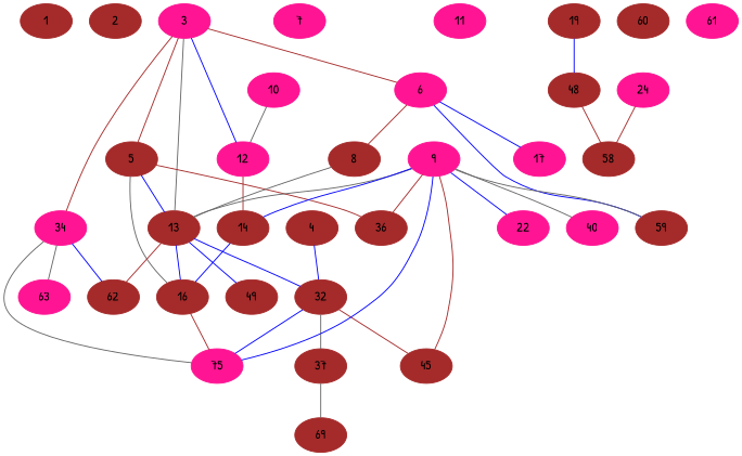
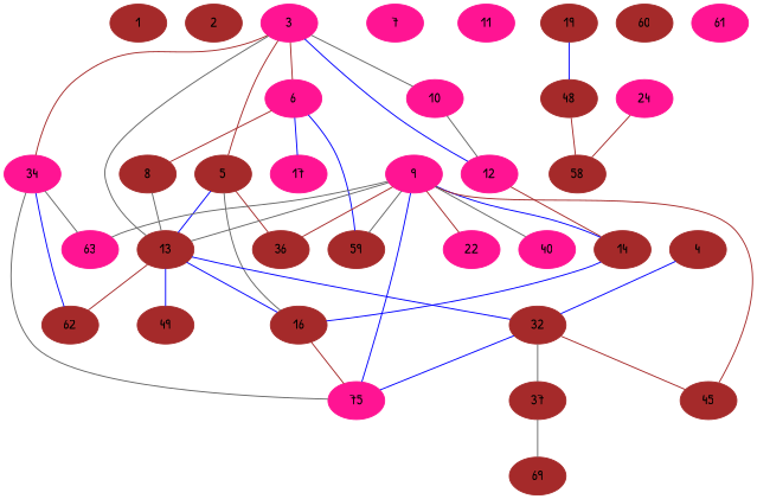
  graph {
    fontname="Patrick Hand"
    node [color=brown fontname="Patrick Hand" style=filled]
    edge [color=brown fontname="Patrick Hand"]
    1
    2
    3 [color=deeppink super="+25+28+74"]
    5 [super="+30+52+57"]
    6 [color=deeppink super="+26+71"]
    10 [color=deeppink super="+29+65"]
    12 [color=deeppink super="+31+44+47"]
    13 [super="+35+56+73+76"]
    34 [color=deeppink super="+39+41"]
    16 [super="+54"]
    36
    8 [super="+55"]
    17 [color=deeppink]
    59
    14 [super="+23"]
    32 [super="+33+68"]
    49
    62
    63 [color=deeppink]
    75 [color=deeppink]
    4 [super="+20+66"]
    45 [super="+46"]
    37 [super="+38"]
    7 [color=deeppink]
    9 [color=deeppink super="+15+21+42+53"]
    22 [color=deeppink super="+64"]
    40 [color=deeppink]
    11 [color=deeppink]
    19 [super="+27"]
    48 [super="+50+67"]
    58
    24 [color=deeppink super="+72"]
    69
    60
    61 [color=deeppink]
    3 -- 5
    3 -- 6
+   3 -- 10 [color=gray40]
    3 -- 12 [color=blue]
    3 -- 13 [color=gray40]
    3 -- 34
    5 -- 13 [color=blue]
    5 -- 16 [color=gray40]
    5 -- 36
    6 -- 8
    6 -- 17 [color=blue]
    6 -- 59 [color=blue]
    10 -- 12 [color=gray40]
    12 -- 14
    13 -- 16 [color=blue]
    13 -- 32 [color=blue]
    13 -- 49 [color=blue]
    13 -- 62
    34 -- 62 [color=blue]
    34 -- 63 [color=gray40]
    34 -- 75 [color=gray40]
    16 -- 75
    8 -- 13 [color=gray40]
    14 -- 16 [color=blue]
    32 -- 75 [color=blue]
    32 -- 45
    32 -- 37 [color=gray40]
    4 -- 32 [color=blue]
    37 -- 69 [color=gray40]
    9 -- 13 [color=gray40]
    9 -- 36
    9 -- 59 [color=gray40]
    9 -- 14 [color=blue]
+   9 -- 63 [color=gray40]
    9 -- 75 [color=blue]
    9 -- 45
-   9 -- 22 [color=blue]
+   9 -- 22
    9 -- 40 [color=gray40]
    19 -- 48 [color=blue]
    48 -- 58
    24 -- 58
  }
